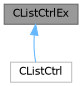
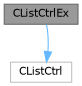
  digraph {
    node [fontname=Helvetica fontsize=10 shape=box style=filled]
    n1 [color=gray40 fillcolor=grey60 fontcolor=black height=0.2 label=CListCtrlEx width=0.4]
    n2 [color=grey75 fillcolor=white height=0.2 label=CListCtrl width=0.4]
-   n1 -> n2 [color=steelblue1 dir=back fontname=Helvetica fontsize=10 labelfontname=Helvetica labelfontsize=10 style=solid]
+   n2 -> n1 [color=steelblue1 dir=back fontname=Helvetica fontsize=10 labelfontname=Helvetica labelfontsize=10 style=solid]
  }
